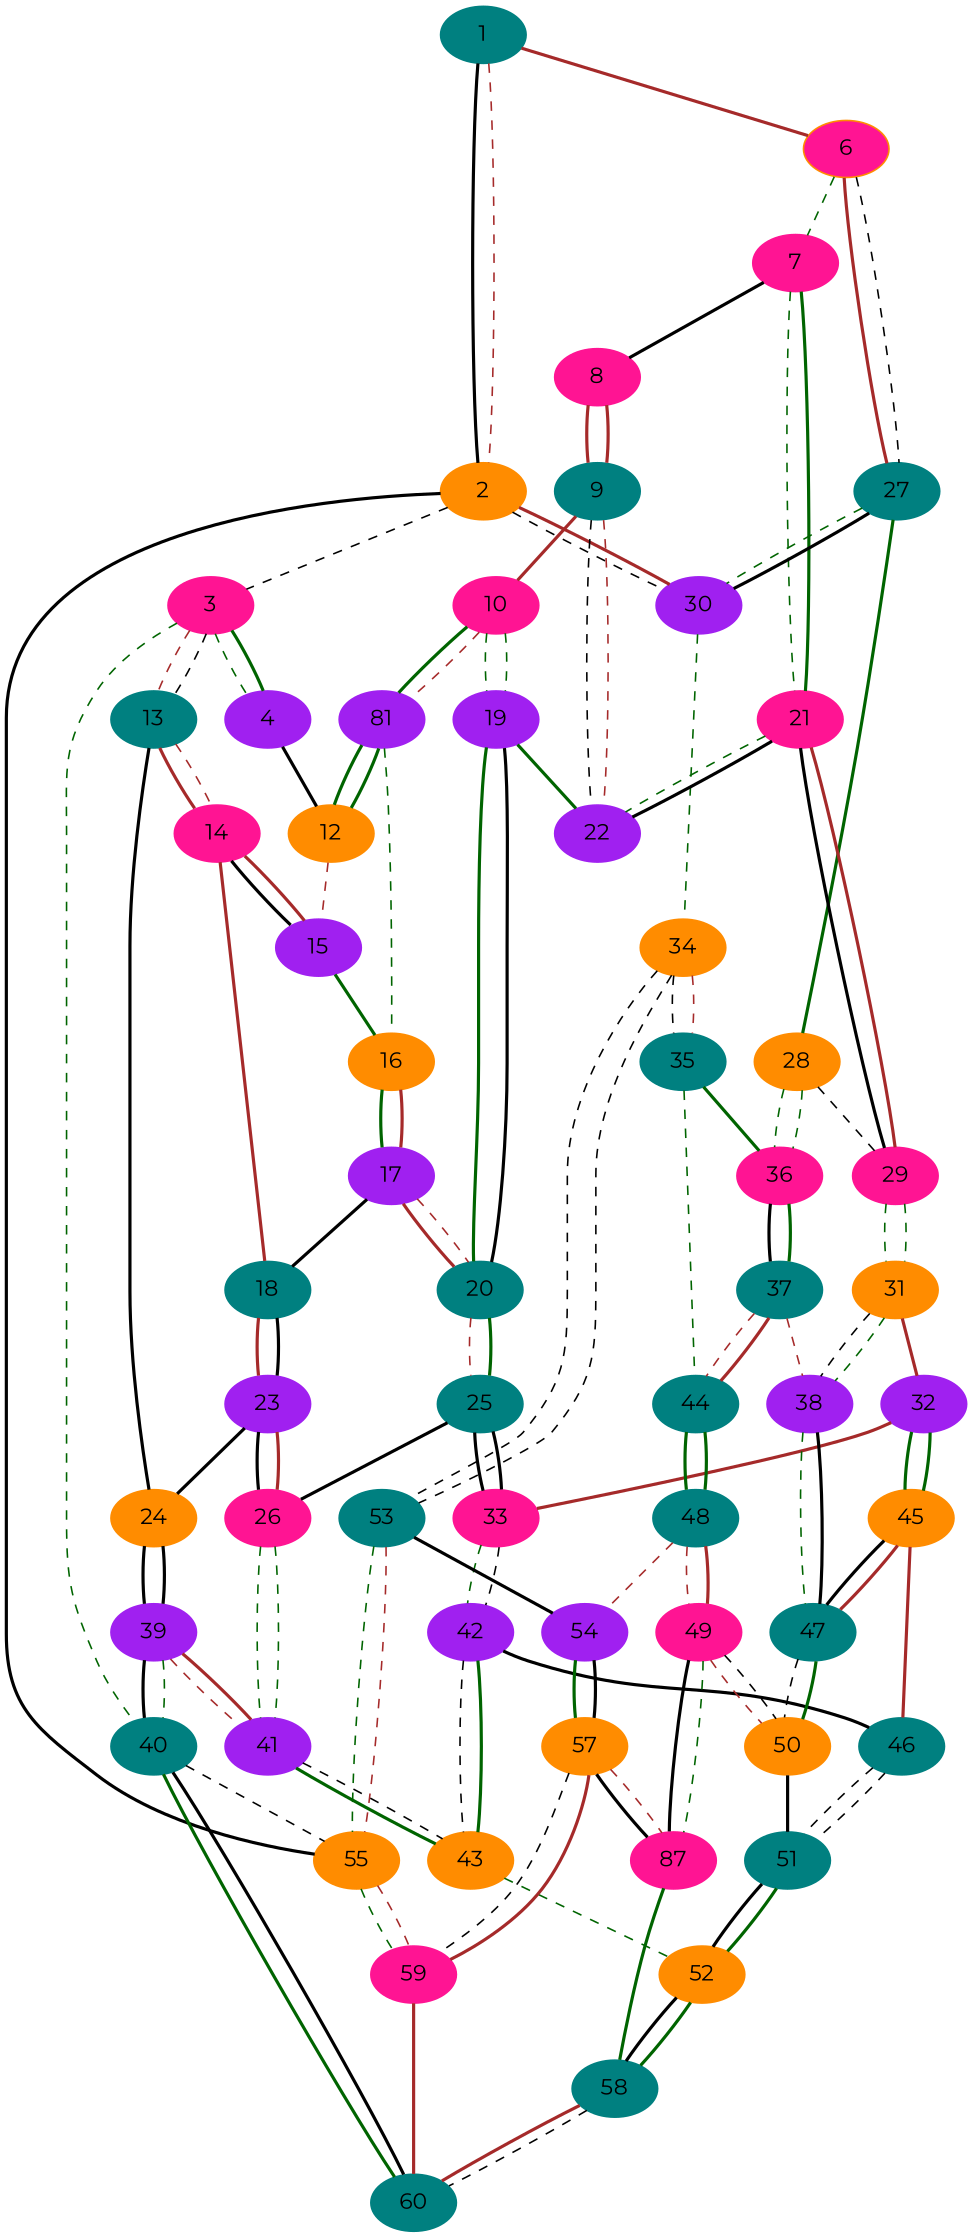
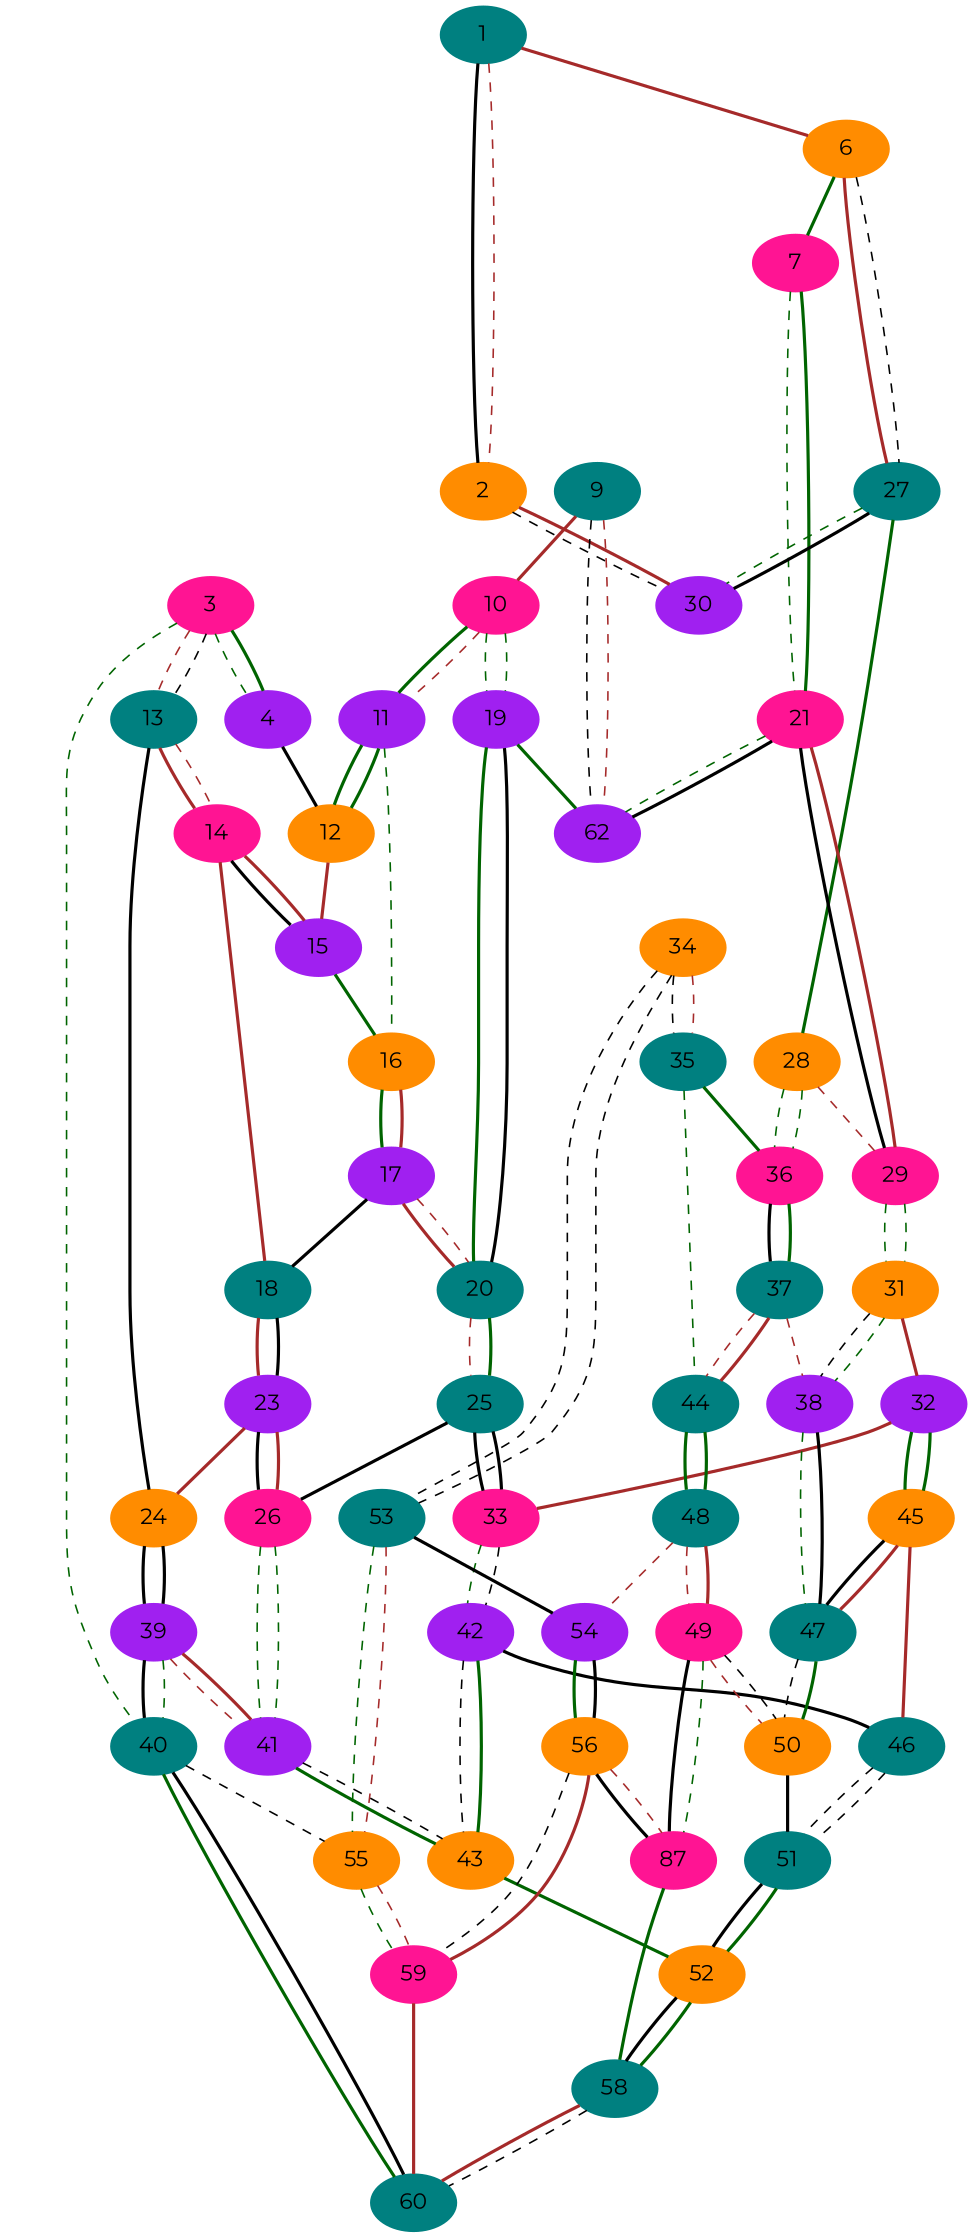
  graph {
    fontname=Montserrat
    node [color=teal fontname=Montserrat style=filled]
    edge [color=black fontname=Montserrat style=bold]
    2 [color=darkorange]
    1
-   6 [color=darkorange fillcolor=deeppink]
+   6 [color=darkorange]
    3 [color=deeppink]
    30 [color=purple]
    55 [color=darkorange]
    7 [color=deeppink]
    27
    4 [color=purple]
    13
    40
    34 [color=darkorange]
    59 [color=deeppink]
    12 [color=darkorange]
    14 [color=deeppink]
    24 [color=darkorange]
    60
    15 [color=purple]
-   8 [color=deeppink]
    9
    21 [color=deeppink]
    28 [color=darkorange]
-   22 [color=purple]
+   22 [color=purple label=62]
    29 [color=deeppink]
    10 [color=deeppink]
-   11 [color=purple label=81]
+   11 [color=purple]
    19 [color=purple]
    16 [color=darkorange]
    20
    17 [color=purple]
    18
    39 [color=purple]
    23 [color=purple]
    25
    26 [color=deeppink]
    33 [color=deeppink]
    31 [color=darkorange]
    41 [color=purple]
    42 [color=purple]
    43 [color=darkorange]
    36 [color=deeppink]
    37
    32 [color=purple]
    38 [color=purple]
    35
    53
    45 [color=darkorange]
    47
    46
    44
    54 [color=purple]
    48
    50 [color=darkorange]
    52 [color=darkorange]
    51
    58
    49 [color=deeppink]
    n58 [color=deeppink label=87]
-   56 [color=darkorange label=57]
-   2 -- 3 [style=dashed]
+   56 [color=darkorange]
    2 -- 30 [style=dashed]
    2 -- 30 [color=brown]
-   2 -- 55
    1 -- 2
    1 -- 2 [color=brown style=dashed]
    1 -- 6 [color=brown]
-   6 -- 7 [color=darkgreen style=dashed]
+   6 -- 7 [color=darkgreen]
    6 -- 27 [color=brown]
    6 -- 27 [style=dashed]
    3 -- 4 [color=darkgreen style=dashed]
    3 -- 4 [color=darkgreen]
    3 -- 13 [color=brown style=dashed]
    3 -- 13 [style=dashed]
    3 -- 40 [color=darkgreen style=dashed]
-   30 -- 34 [color=darkgreen style=dashed]
    55 -- 59 [color=darkgreen style=dashed]
    55 -- 59 [color=brown style=dashed]
-   7 -- 8
    7 -- 21 [color=darkgreen style=dashed]
    7 -- 21 [color=darkgreen]
    27 -- 30 [color=darkgreen style=dashed]
    27 -- 30
    27 -- 28 [color=darkgreen]
    4 -- 12
    13 -- 14 [color=brown]
    13 -- 14 [color=brown style=dashed]
    13 -- 24
    40 -- 55 [style=dashed]
    40 -- 60 [color=darkgreen]
    40 -- 60
    34 -- 35 [style=dashed]
    34 -- 35 [color=brown style=dashed]
    34 -- 53 [style=dashed]
    34 -- 53 [style=dashed]
    59 -- 60 [color=brown]
-   12 -- 15 [color=brown style=dashed]
+   12 -- 15 [color=brown]
    14 -- 15
    14 -- 15 [color=brown]
    14 -- 18 [color=brown]
    24 -- 39
    24 -- 39
    15 -- 16 [color=darkgreen]
-   8 -- 9 [color=brown]
-   8 -- 9 [color=brown]
    9 -- 22 [style=dashed]
    9 -- 22 [color=brown style=dashed]
    9 -- 10 [color=brown]
    21 -- 22 [color=darkgreen style=dashed]
    21 -- 22
    21 -- 29
    21 -- 29 [color=brown]
-   28 -- 29 [style=dashed]
+   28 -- 29 [color=brown style=dashed]
    28 -- 36 [color=darkgreen style=dashed]
    28 -- 36 [color=darkgreen style=dashed]
    29 -- 31 [color=darkgreen style=dashed]
    29 -- 31 [color=darkgreen style=dashed]
    10 -- 11 [color=darkgreen]
    10 -- 11 [color=brown style=dashed]
    10 -- 19 [color=darkgreen style=dashed]
    10 -- 19 [color=darkgreen style=dashed]
    11 -- 12 [color=darkgreen]
    11 -- 12 [color=darkgreen]
    11 -- 16 [color=darkgreen style=dashed]
    19 -- 22 [color=darkgreen]
    19 -- 20 [color=darkgreen]
    19 -- 20
    16 -- 17 [color=darkgreen]
    16 -- 17 [color=brown]
    20 -- 25 [color=brown style=dashed]
    20 -- 25 [color=darkgreen]
    17 -- 20 [color=brown]
    17 -- 20 [color=brown style=dashed]
    17 -- 18
    18 -- 23 [color=brown]
    18 -- 23
    39 -- 40
    39 -- 40 [color=darkgreen style=dashed]
    39 -- 41 [color=brown style=dashed]
    39 -- 41 [color=brown]
-   23 -- 24
+   23 -- 24 [color=brown]
    23 -- 26
    23 -- 26 [color=brown]
    25 -- 26
    25 -- 33
    25 -- 33
    26 -- 41 [color=darkgreen style=dashed]
    26 -- 41 [color=darkgreen style=dashed]
    33 -- 42 [color=darkgreen style=dashed]
    33 -- 42 [style=dashed]
    31 -- 32 [color=brown]
    31 -- 38 [style=dashed]
    31 -- 38 [color=darkgreen style=dashed]
    41 -- 43 [color=darkgreen]
    41 -- 43 [style=dashed]
    42 -- 43 [style=dashed]
    42 -- 43 [color=darkgreen]
    42 -- 46
-   43 -- 52 [color=darkgreen style=dashed]
+   43 -- 52 [color=darkgreen]
    36 -- 37
    36 -- 37 [color=darkgreen]
    37 -- 38 [color=brown style=dashed]
    37 -- 44 [color=brown style=dashed]
    37 -- 44 [color=brown]
    32 -- 33 [color=brown]
    32 -- 45 [color=darkgreen]
    32 -- 45 [color=darkgreen]
    38 -- 47 [color=darkgreen style=dashed]
    38 -- 47
    35 -- 36 [color=darkgreen]
    35 -- 44 [color=darkgreen style=dashed]
    53 -- 55 [color=darkgreen style=dashed]
    53 -- 55 [color=brown style=dashed]
    53 -- 54
    45 -- 47
    45 -- 47 [color=brown]
    45 -- 46 [color=brown]
    47 -- 50 [style=dashed]
    47 -- 50 [color=darkgreen]
    46 -- 51 [style=dashed]
    46 -- 51 [style=dashed]
    44 -- 48 [color=darkgreen]
    44 -- 48 [color=darkgreen]
    54 -- 56 [color=darkgreen]
    54 -- 56
    48 -- 54 [color=brown style=dashed]
    48 -- 49 [color=brown style=dashed]
    48 -- 49 [color=brown]
    50 -- 51
    52 -- 58
    52 -- 58 [color=darkgreen]
    51 -- 52
    51 -- 52 [color=darkgreen]
    58 -- 60 [color=brown]
    58 -- 60 [style=dashed]
    49 -- 50 [color=brown style=dashed]
    49 -- 50 [style=dashed]
    49 -- n58
    49 -- n58 [color=darkgreen style=dashed]
    n58 -- 58 [color=darkgreen]
    56 -- 59 [style=dashed]
    56 -- 59 [color=brown]
    56 -- n58
    56 -- n58 [color=brown style=dashed]
  }
